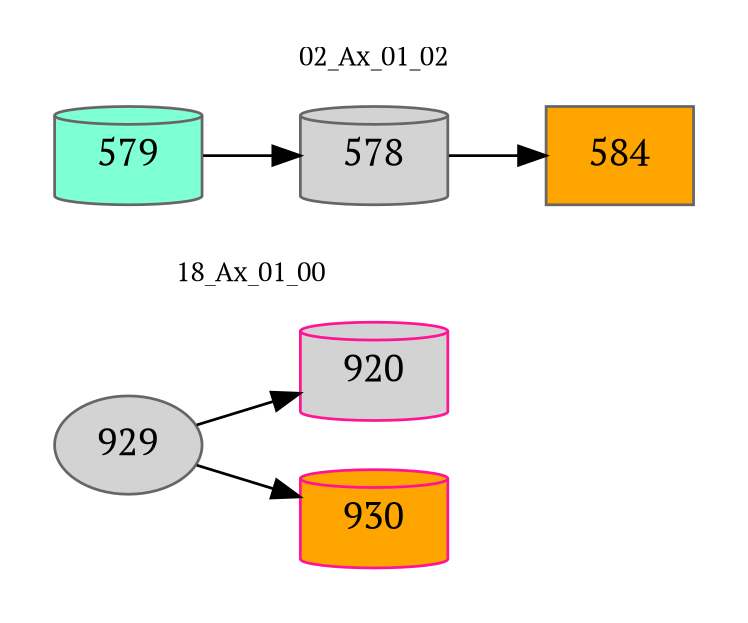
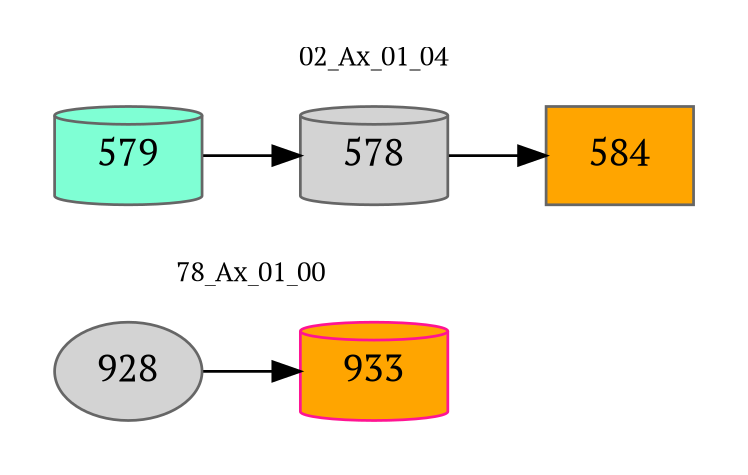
  digraph {
    fontname="PT Serif"
    rankdir=LR
    node [color=gray40 fillcolor=lightgrey fontname="PT Serif" shape=cylinder style=filled]
    edge [color=black fontname="PT Serif"]
-   n1 [label=929 shape=ellipse]
-   n2 [color=deeppink fillcolor=orange label=930]
-   n3 [color=deeppink label=920]
+   n1 [label=928 shape=ellipse]
+   n2 [color=deeppink fillcolor=orange label=933]
    n4 [label=578]
    n5 [fillcolor=orange label=584 shape=box]
    n6 [fillcolor=aquamarine label=579]
    subgraph cluster_1 {
      color=white
      fontsize=10
-     label="18_Ax_01_00"
+     label="78_Ax_01_00"
      n1
      n2
-     n3
    }
    subgraph cluster_2 {
      color=white
      fontsize=10
-     label="02_Ax_01_02"
+     label="02_Ax_01_04"
      n4
      n5
      n6
    }
    n1 -> n2
-   n1 -> n3
    n4 -> n5
    n6 -> n4
  }
